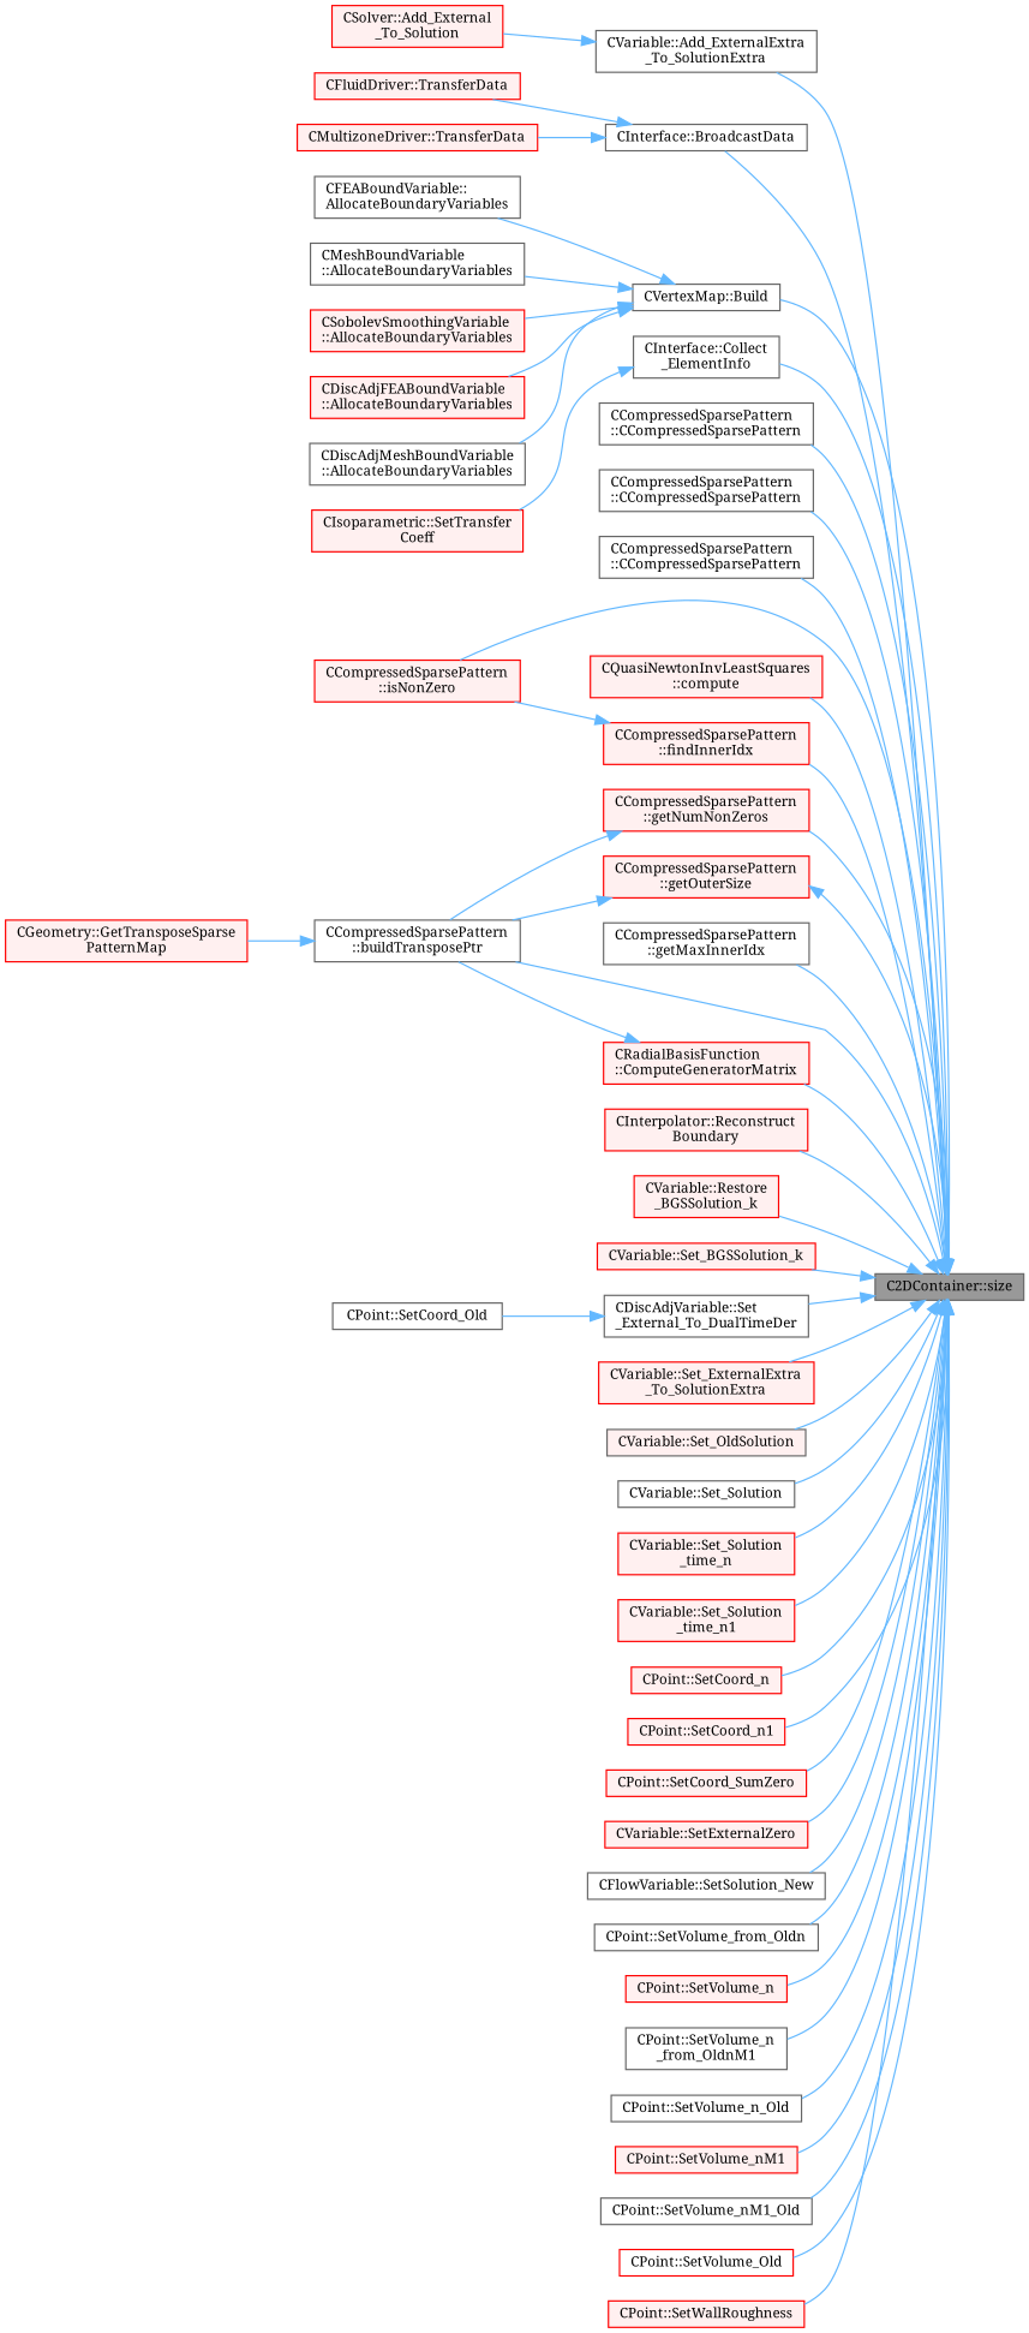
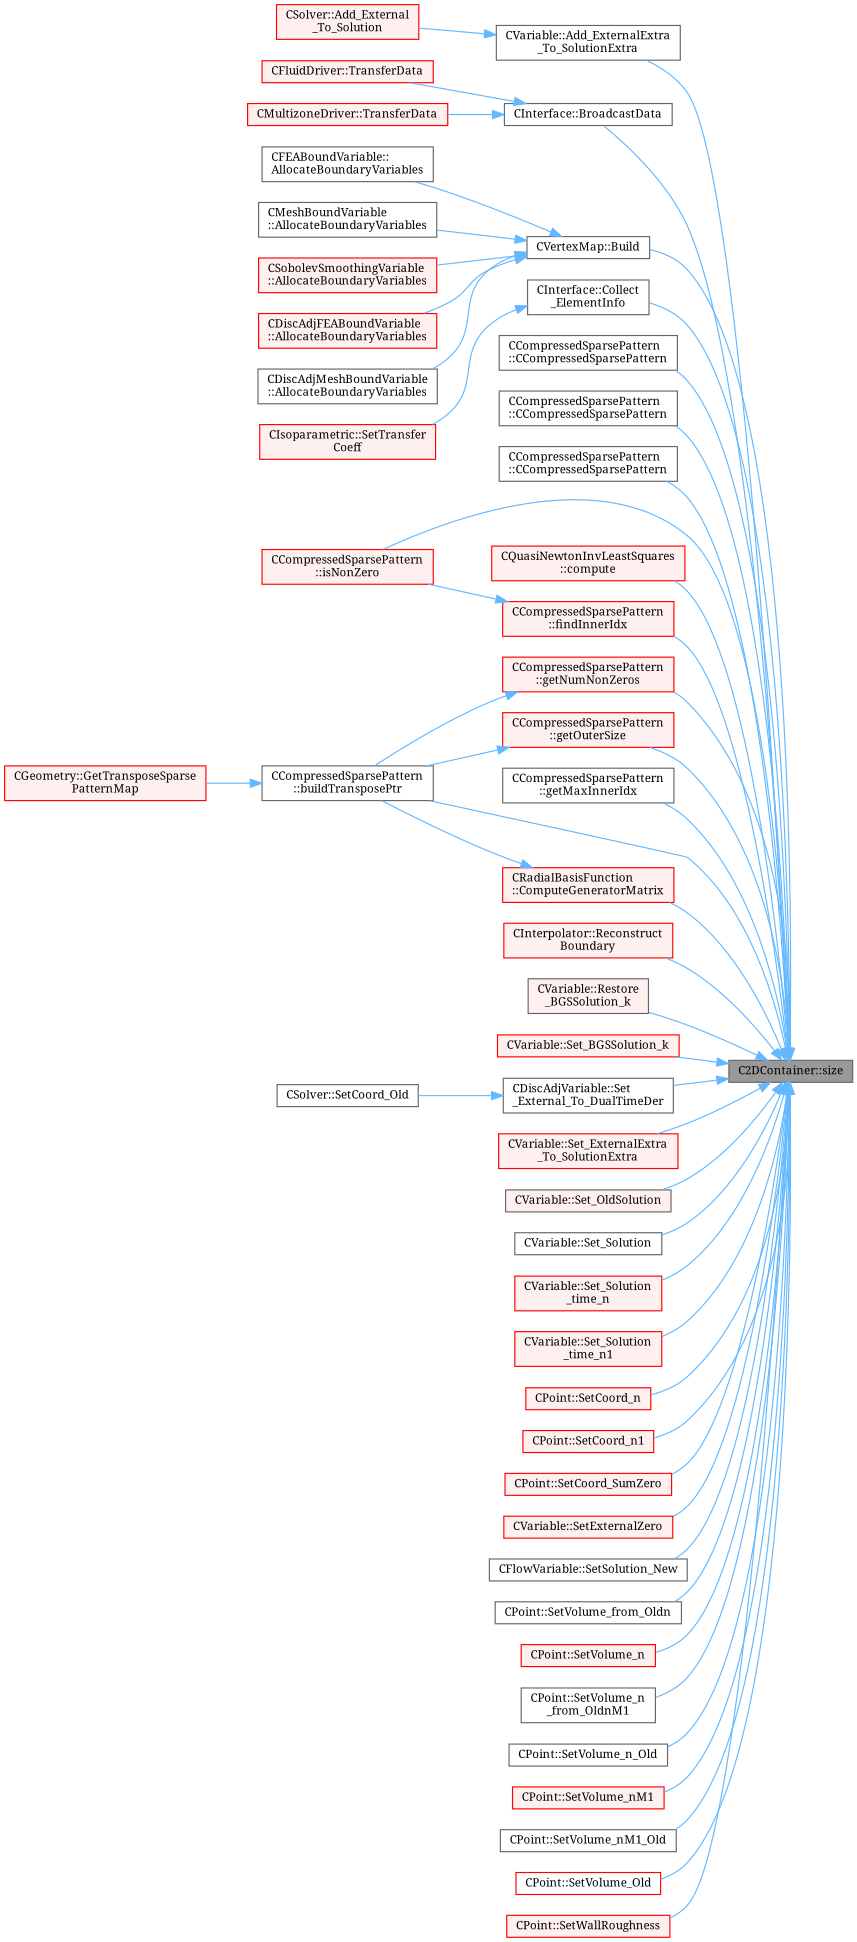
  digraph {
    fontname="Noto Serif"
    rankdir=RL
    node [color=red fillcolor="#FFF0F0" fontname="Noto Serif" fontsize=10 shape=box style=filled]
    edge [color=steelblue1 dir=back fontname="Noto Serif" fontsize=10 labelfontname=Helvetica labelfontsize=10 style=solid]
    n1 [color=gray40 fillcolor=grey60 fontcolor=black height=0.2 label="C2DContainer::size" width=0.4]
    n2 [color=grey40 fillcolor=white height=0.2 label="CVariable::Add_ExternalExtra\l_To_SolutionExtra" width=0.4]
    n3 [color=grey40 fillcolor=white height=0.2 label="CInterface::BroadcastData" width=0.4]
    n4 [color=grey40 fillcolor=white height=0.2 label="CVertexMap::Build" width=0.4]
    n5 [color=grey40 fillcolor=white height=0.2 label="CCompressedSparsePattern\l::buildTransposePtr" width=0.4]
    n6 [color=grey40 fillcolor=white height=0.2 label="CCompressedSparsePattern\l::CCompressedSparsePattern" width=0.4]
    n7 [color=grey40 fillcolor=white height=0.2 label="CCompressedSparsePattern\l::CCompressedSparsePattern" width=0.4]
    n8 [color=grey40 fillcolor=white height=0.2 label="CCompressedSparsePattern\l::CCompressedSparsePattern" width=0.4]
    n9 [color=grey40 fillcolor=white height=0.2 label="CInterface::Collect\l_ElementInfo" width=0.4]
    n10 [height=0.2 label="CQuasiNewtonInvLeastSquares\l::compute" width=0.4]
    n11 [height=0.2 label="CRadialBasisFunction\l::ComputeGeneratorMatrix" width=0.4]
    n12 [height=0.2 label="CCompressedSparsePattern\l::findInnerIdx" width=0.4]
    n13 [height=0.2 label="CCompressedSparsePattern\l::isNonZero" width=0.4]
    n14 [color=grey40 fillcolor=white height=0.2 label="CCompressedSparsePattern\l::getMaxInnerIdx" width=0.4]
    n15 [height=0.2 label="CCompressedSparsePattern\l::getNumNonZeros" width=0.4]
    n16 [height=0.2 label="CCompressedSparsePattern\l::getOuterSize" width=0.4]
    n17 [height=0.2 label="CInterpolator::Reconstruct\lBoundary" width=0.4]
-   n18 [height=0.2 label="CVariable::Restore\l_BGSSolution_k" width=0.4]
+   n18 [color=grey40 height=0.2 label="CVariable::Restore\l_BGSSolution_k" width=0.4]
    n19 [height=0.2 label="CVariable::Set_BGSSolution_k" width=0.4]
    n20 [color=grey40 fillcolor=white height=0.2 label="CDiscAdjVariable::Set\l_External_To_DualTimeDer" width=0.4]
    n21 [height=0.2 label="CVariable::Set_ExternalExtra\l_To_SolutionExtra" width=0.4]
    n22 [color=grey40 height=0.2 label="CVariable::Set_OldSolution" width=0.4]
    n23 [color=grey40 fillcolor=white height=0.2 label="CVariable::Set_Solution" width=0.4]
    n24 [height=0.2 label="CVariable::Set_Solution\l_time_n" width=0.4]
    n25 [height=0.2 label="CVariable::Set_Solution\l_time_n1" width=0.4]
    n26 [height=0.2 label="CPoint::SetCoord_n" width=0.4]
    n27 [height=0.2 label="CPoint::SetCoord_n1" width=0.4]
    n28 [height=0.2 label="CPoint::SetCoord_SumZero" width=0.4]
    n29 [height=0.2 label="CVariable::SetExternalZero" width=0.4]
    n30 [color=grey40 fillcolor=white height=0.2 label="CFlowVariable::SetSolution_New" width=0.4]
    n31 [color=grey40 fillcolor=white height=0.2 label="CPoint::SetVolume_from_Oldn" width=0.4]
    n32 [height=0.2 label="CPoint::SetVolume_n" width=0.4]
    n33 [color=grey40 fillcolor=white height=0.2 label="CPoint::SetVolume_n\l_from_OldnM1" width=0.4]
    n34 [color=grey40 fillcolor=white height=0.2 label="CPoint::SetVolume_n_Old" width=0.4]
    n35 [height=0.2 label="CPoint::SetVolume_nM1" width=0.4]
    n36 [color=grey40 fillcolor=white height=0.2 label="CPoint::SetVolume_nM1_Old" width=0.4]
    n37 [fillcolor=white height=0.2 label="CPoint::SetVolume_Old" width=0.4]
    n38 [height=0.2 label="CPoint::SetWallRoughness" width=0.4]
    n39 [height=0.2 label="CSolver::Add_External\l_To_Solution" width=0.4]
    n40 [height=0.2 label="CFluidDriver::TransferData" width=0.4]
    n41 [height=0.2 label="CMultizoneDriver::TransferData" width=0.4]
    n42 [height=0.2 label="CSobolevSmoothingVariable\l::AllocateBoundaryVariables" width=0.4]
    n43 [height=0.2 label="CDiscAdjFEABoundVariable\l::AllocateBoundaryVariables" width=0.4]
    n44 [color=grey40 fillcolor=white height=0.2 label="CDiscAdjMeshBoundVariable\l::AllocateBoundaryVariables" width=0.4]
    n45 [color=grey40 fillcolor=white height=0.2 label="CFEABoundVariable::\lAllocateBoundaryVariables" width=0.4]
    n46 [color=grey40 fillcolor=white height=0.2 label="CMeshBoundVariable\l::AllocateBoundaryVariables" width=0.4]
    n47 [height=0.2 label="CGeometry::GetTransposeSparse\lPatternMap" width=0.4]
    n48 [height=0.2 label="CIsoparametric::SetTransfer\lCoeff" width=0.4]
-   n49 [color=grey40 fillcolor=white height=0.2 label="CPoint::SetCoord_Old" width=0.4]
+   n49 [color=grey40 fillcolor=white height=0.2 label="CSolver::SetCoord_Old" width=0.4]
    n1 -> n2
    n1 -> n3
    n1 -> n4
    n1 -> n5
    n1 -> n6
    n1 -> n7
    n1 -> n8
    n1 -> n9
    n1 -> n10
    n1 -> n11
    n1 -> n12
    n1 -> n13
    n1 -> n14
    n1 -> n15
-   n16 -> n1
+   n1 -> n16
    n1 -> n17
    n1 -> n18
    n1 -> n19
    n1 -> n20
    n1 -> n21
    n1 -> n22
    n1 -> n23
    n1 -> n24
    n1 -> n25
    n1 -> n26
    n1 -> n27
    n1 -> n28
    n1 -> n29
    n1 -> n30
    n1 -> n31
    n1 -> n32
    n1 -> n33
    n1 -> n34
    n1 -> n35
    n1 -> n36
    n1 -> n37
    n1 -> n38
    n2 -> n39
    n3 -> n40
    n3 -> n41
    n4 -> n42
    n4 -> n43
    n4 -> n44
    n4 -> n45
    n4 -> n46
    n5 -> n47
    n9 -> n48
    n11 -> n5
    n12 -> n13
    n15 -> n5
    n16 -> n5
    n20 -> n49
  }
